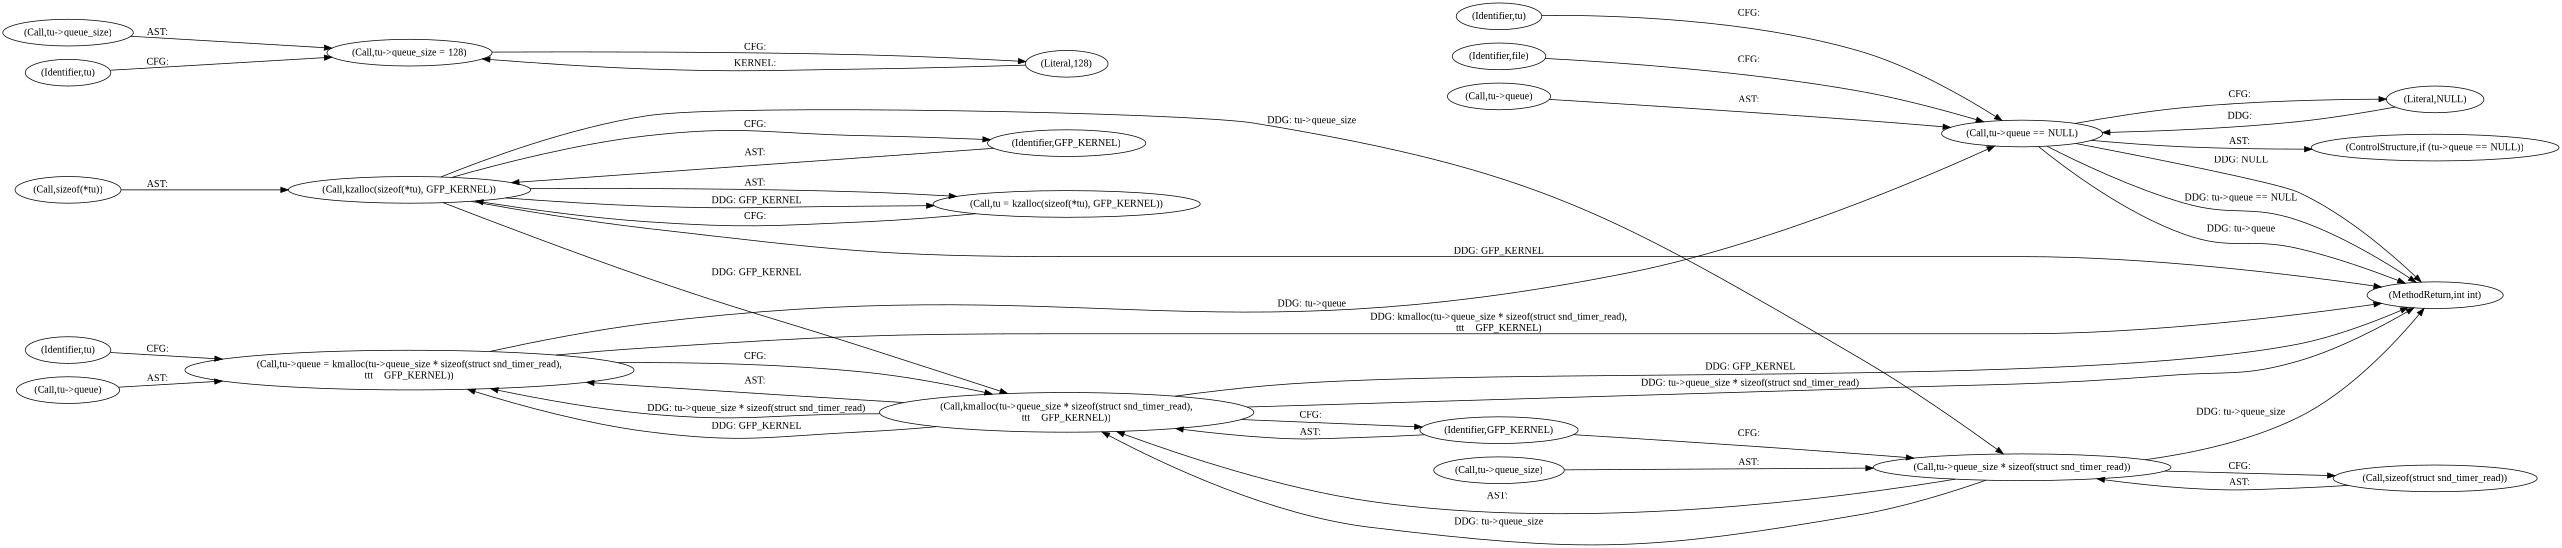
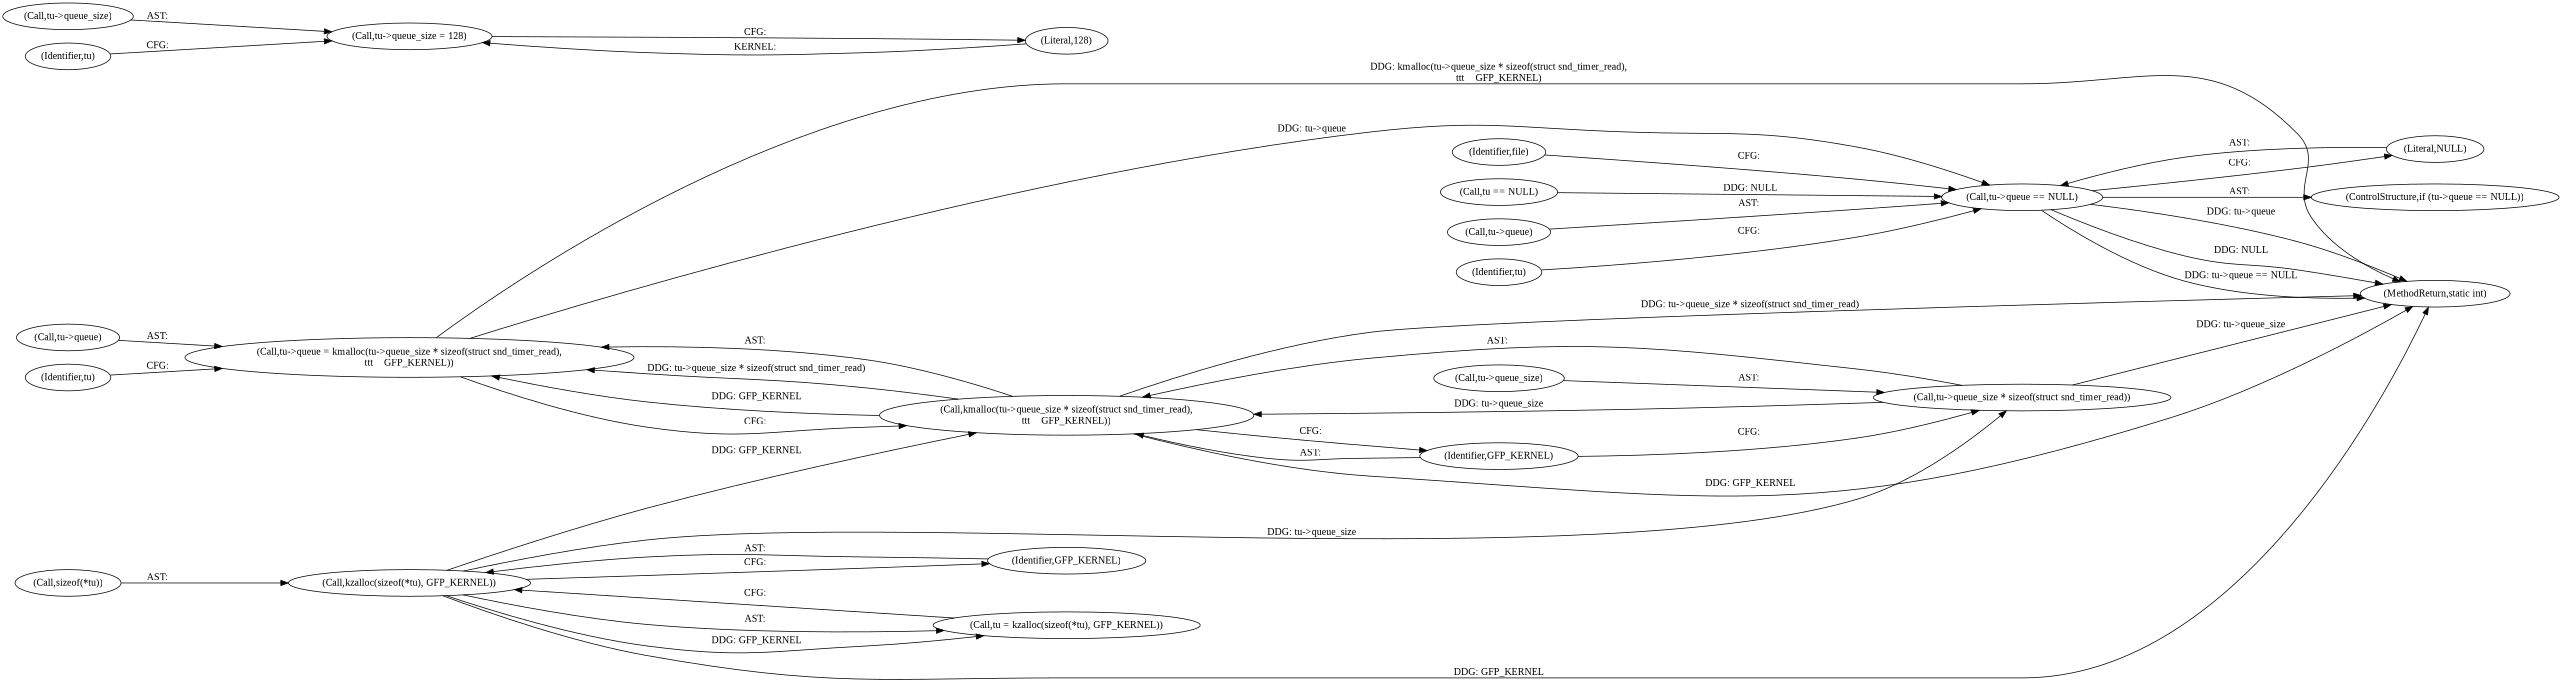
  digraph {
    fontname="Liberation Serif"
    rankdir=LR
    node [fontname="Liberation Serif"]
    edge [fontname="Liberation Serif"]
    n1 [label="(Call,tu->queue = kmalloc(tu->queue_size * sizeof(struct snd_timer_read),\n\t\t\t    GFP_KERNEL))"]
    n2 [label="(Call,kmalloc(tu->queue_size * sizeof(struct snd_timer_read),\n\t\t\t    GFP_KERNEL))"]
    n3 [label="(Call,tu->queue == NULL)"]
-   n4 [label="(MethodReturn,int int)"]
+   n4 [label="(MethodReturn,static int)"]
    n5 [label="(Identifier,GFP_KERNEL)"]
    n6 [label="(Literal,NULL)"]
    n7 [label="(ControlStructure,if (tu->queue == NULL))"]
    n8 [label="(Call,tu->queue_size * sizeof(struct snd_timer_read))"]
-   n9 [label="(Call,sizeof(struct snd_timer_read))"]
    n10 [label="(Call,tu->queue_size = 128)"]
    n11 [label="(Literal,128)"]
    n12 [label="(Call,kzalloc(sizeof(*tu), GFP_KERNEL))"]
    n13 [label="(Identifier,GFP_KERNEL)"]
    n14 [label="(Call,tu = kzalloc(sizeof(*tu), GFP_KERNEL))"]
    n15 [label="(Call,sizeof(*tu))"]
    n16 [label="(Identifier,tu)"]
    n17 [label="(Identifier,tu)"]
    n18 [label="(Call,tu->queue_size)"]
    n19 [label="(Call,tu->queue_size)"]
    n20 [label="(Call,tu->queue)"]
    n21 [label="(Identifier,file)"]
+   n22 [label="(Call,tu == NULL)"]
    n23 [label="(Call,tu->queue)"]
    n24 [label="(Identifier,tu)"]
    n1 -> n2 [label="CFG: "]
    n1 -> n3 [label="DDG: tu->queue"]
    n1 -> n4 [label="DDG: kmalloc(tu->queue_size * sizeof(struct snd_timer_read),\n\t\t\t    GFP_KERNEL)"]
    n2 -> n1 [label="AST: "]
    n2 -> n1 [label="DDG: tu->queue_size * sizeof(struct snd_timer_read)"]
    n2 -> n1 [label="DDG: GFP_KERNEL"]
    n2 -> n4 [label="DDG: GFP_KERNEL"]
    n2 -> n4 [label="DDG: tu->queue_size * sizeof(struct snd_timer_read)"]
    n2 -> n5 [label="CFG: "]
    n3 -> n4 [label="DDG: tu->queue == NULL"]
    n3 -> n4 [label="DDG: tu->queue"]
    n3 -> n4 [label="DDG: NULL"]
    n3 -> n6 [label="CFG: "]
    n3 -> n7 [label="AST: "]
    n5 -> n2 [label="AST: "]
    n5 -> n8 [label="CFG: "]
-   n6 -> n3 [label="DDG: "]
+   n6 -> n3 [label="AST: "]
    n8 -> n2 [label="AST: "]
    n8 -> n2 [label="DDG: tu->queue_size"]
    n8 -> n4 [label="DDG: tu->queue_size"]
-   n8 -> n9 [label="CFG: "]
-   n9 -> n8 [label="AST: "]
    n10 -> n11 [label="CFG: "]
    n11 -> n10 [label="KERNEL: "]
    n12 -> n2 [label="DDG: GFP_KERNEL"]
    n12 -> n4 [label="DDG: GFP_KERNEL"]
    n12 -> n8 [label="DDG: tu->queue_size"]
    n12 -> n13 [label="CFG: "]
    n12 -> n14 [label="AST: "]
    n12 -> n14 [label="DDG: GFP_KERNEL"]
    n13 -> n12 [label="AST: "]
    n14 -> n12 [label="CFG: "]
    n15 -> n12 [label="AST: "]
    n16 -> n1 [label="CFG: "]
    n17 -> n3 [label="CFG: "]
    n18 -> n8 [label="AST: "]
    n19 -> n10 [label="AST: "]
    n20 -> n1 [label="AST: "]
    n21 -> n3 [label="CFG: "]
+   n22 -> n3 [label="DDG: NULL"]
    n23 -> n3 [label="AST: "]
    n24 -> n10 [label="CFG: "]
  }
